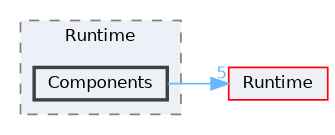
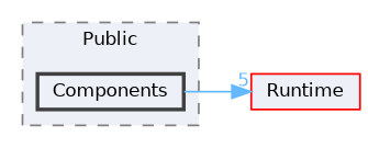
  digraph {
    compound=true
    rankdir=LR
    node [fillcolor="#edf0f7" fontname=Helvetica fontsize=10 shape=box]
    n1 [color=grey25 height=0.2 label=Components style="filled,bold" width=0.4]
    n2 [color=red height=0.2 label=Runtime style=filled width=0.4]
    subgraph cluster_1 {
      bgcolor="#edf0f7"
      fontname=Helvetica
      fontsize=10
-     label=Runtime
+     label=Public
      pencolor=grey50
      style="filled,dashed"
      n1
    }
    n1 -> n2 [color=steelblue1 fontcolor=steelblue1 fontname=Helvetica fontsize=10 headlabel=5 labeldistance=1.5 labelfontname=Helvetica labelfontsize=10]
  }
